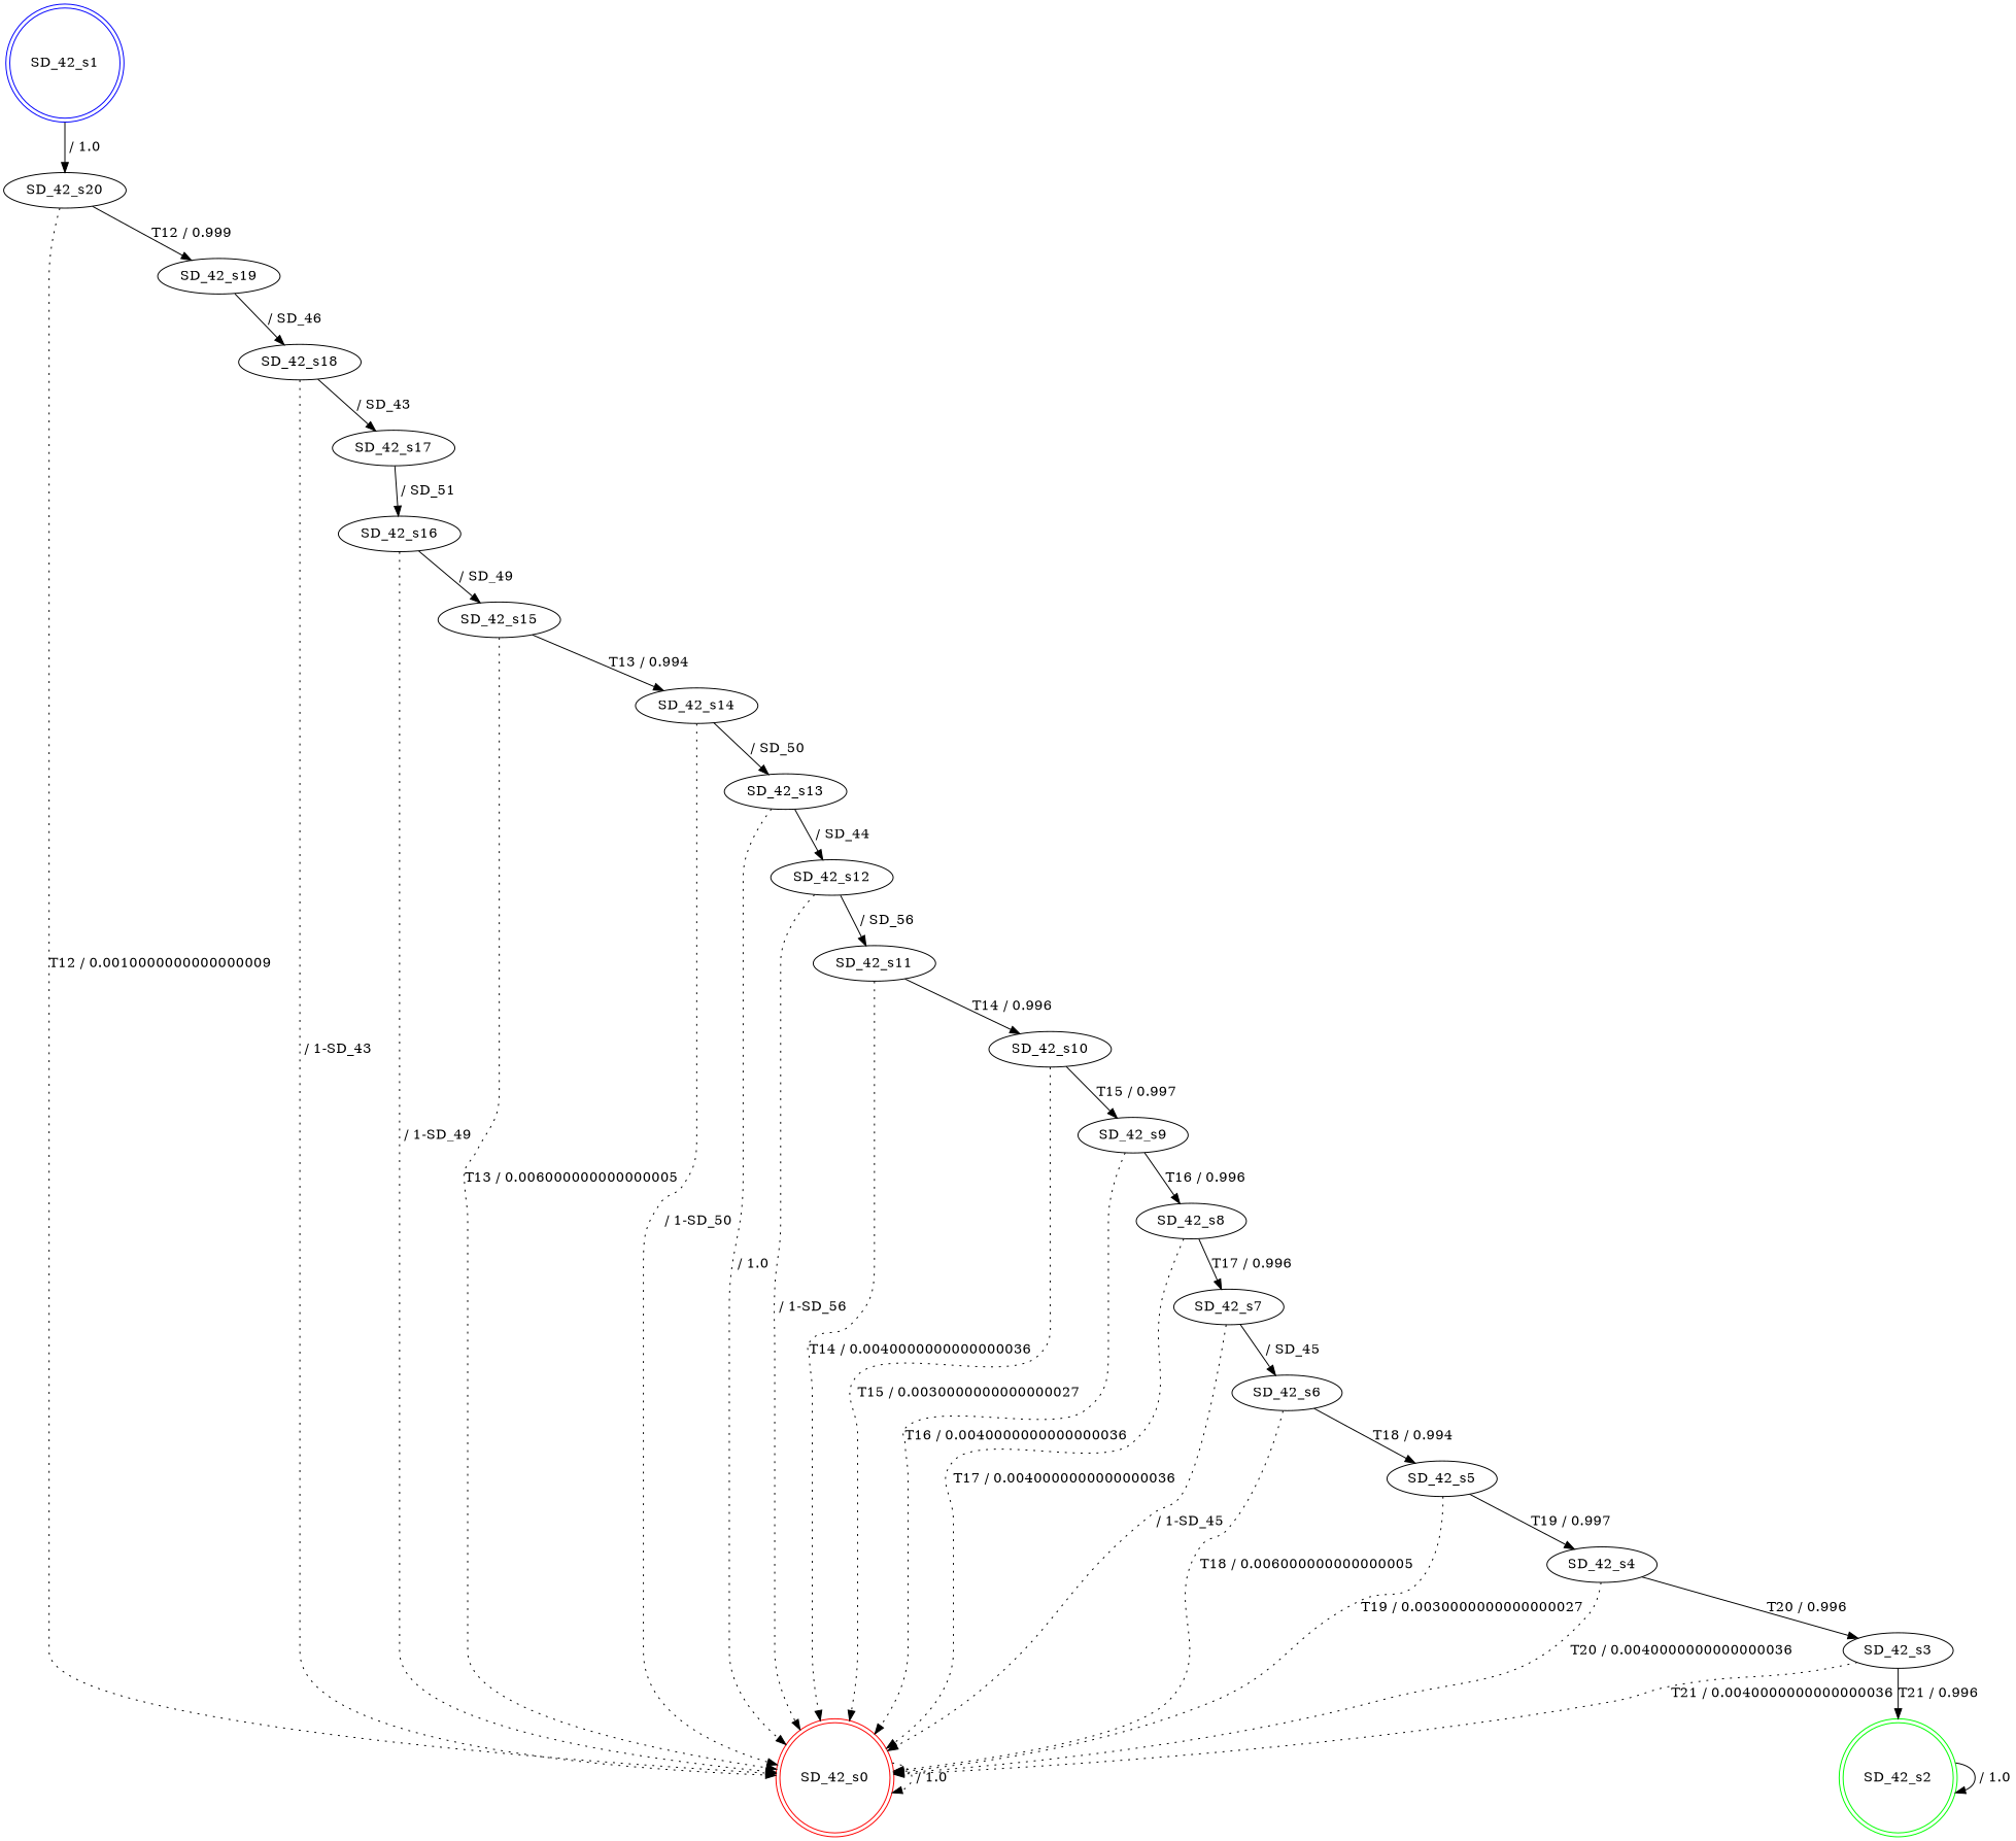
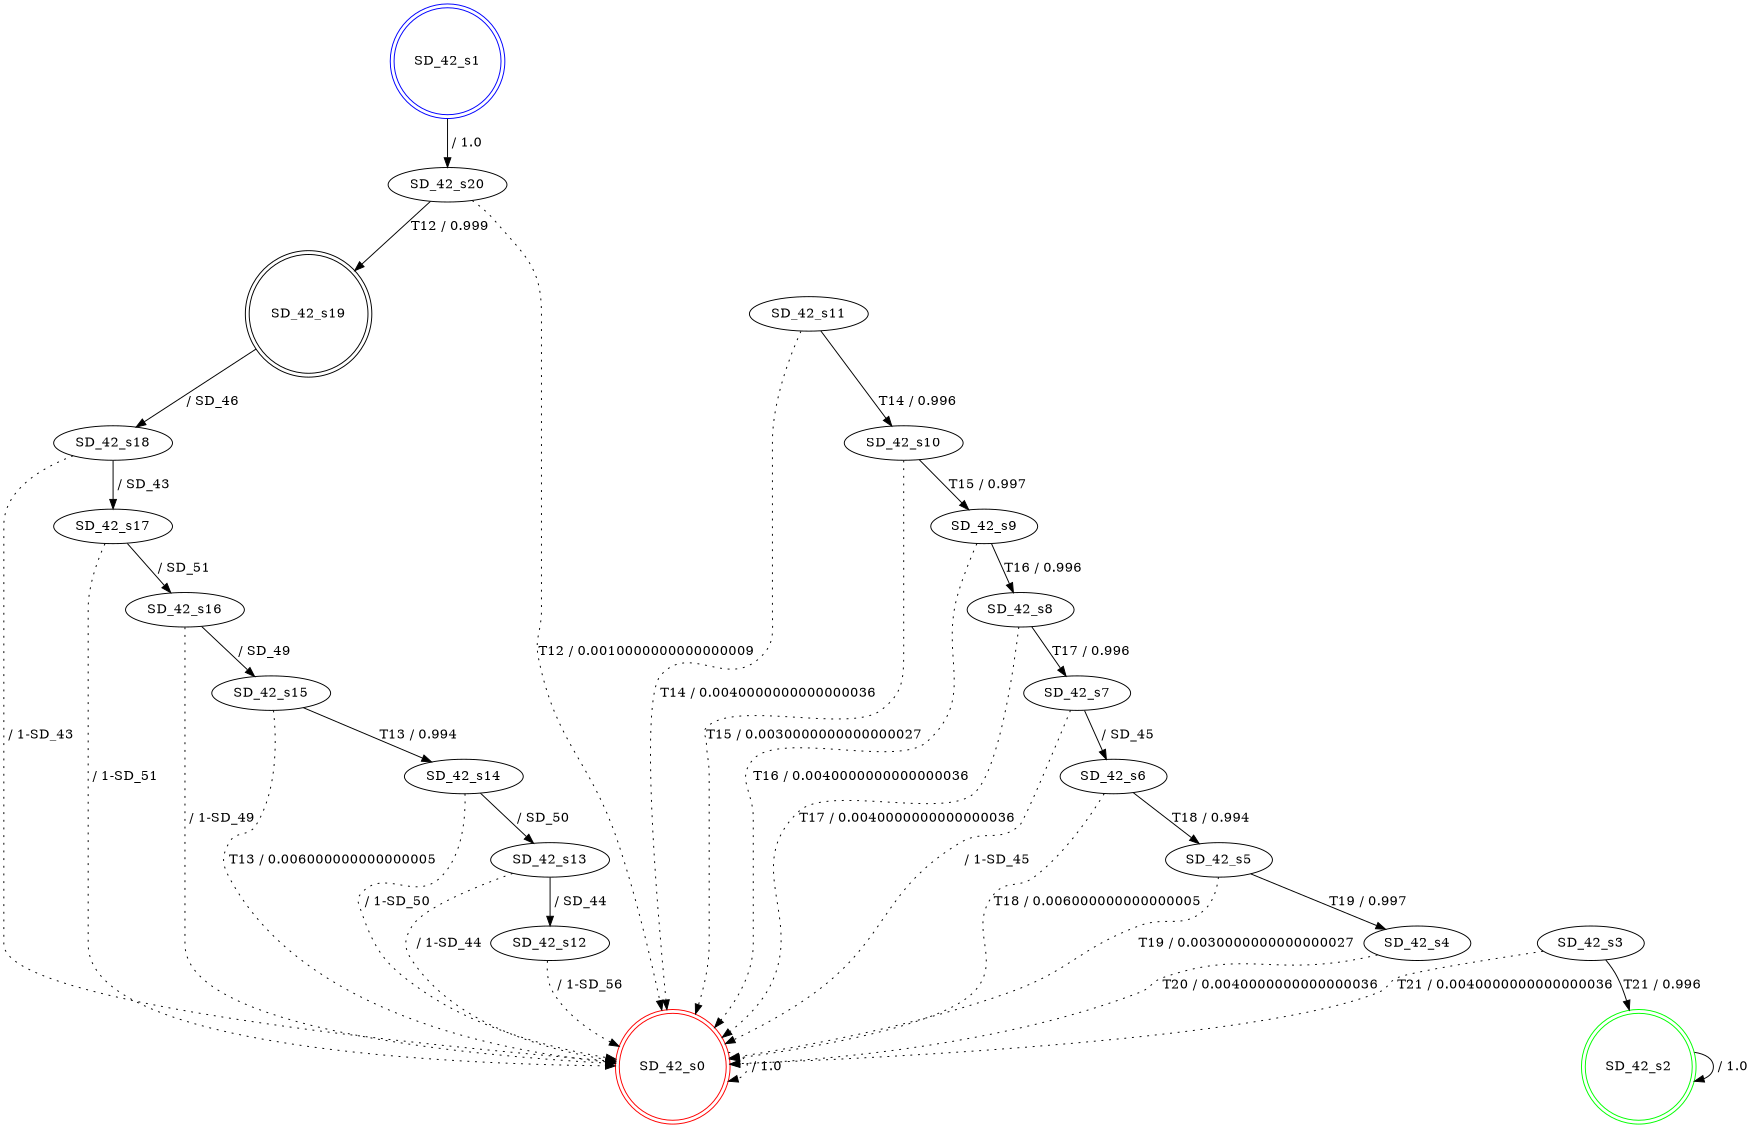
  digraph {
    n1 [color=red label=SD_42_s0 shape=doublecircle]
    n2 [color=blue label=SD_42_s1 shape=doublecircle]
    n3 [label=SD_42_s20]
-   n4 [label=SD_42_s19]
+   n4 [label=SD_42_s19 shape=doublecircle]
    n5 [color=green label=SD_42_s2 shape=doublecircle]
    n6 [label=SD_42_s3]
    n7 [label=SD_42_s4]
    n8 [label=SD_42_s5]
    n9 [label=SD_42_s6]
    n10 [label=SD_42_s7]
    n11 [label=SD_42_s8]
    n12 [label=SD_42_s9]
    n13 [label=SD_42_s10]
    n14 [label=SD_42_s11]
    n15 [label=SD_42_s12]
    n16 [label=SD_42_s13]
    n17 [label=SD_42_s14]
    n18 [label=SD_42_s15]
    n19 [label=SD_42_s16]
    n20 [label=SD_42_s17]
    n21 [label=SD_42_s18]
    n1 -> n1 [label=" / 1.0" style=dotted]
    n2 -> n3 [label=" / 1.0"]
    n3 -> n1 [label="T12 / 0.0010000000000000009" style=dotted]
    n3 -> n4 [label="T12 / 0.999"]
    n4 -> n21 [label=" / SD_46"]
    n5 -> n5 [label=" / 1.0"]
    n6 -> n1 [label="T21 / 0.0040000000000000036" style=dotted]
    n6 -> n5 [label="T21 / 0.996"]
    n7 -> n1 [label="T20 / 0.0040000000000000036" style=dotted]
-   n7 -> n6 [label="T20 / 0.996"]
    n8 -> n1 [label="T19 / 0.0030000000000000027" style=dotted]
    n8 -> n7 [label="T19 / 0.997"]
    n9 -> n1 [label="T18 / 0.006000000000000005" style=dotted]
    n9 -> n8 [label="T18 / 0.994"]
    n10 -> n1 [label=" / 1-SD_45" style=dotted]
    n10 -> n9 [label=" / SD_45"]
    n11 -> n1 [label="T17 / 0.0040000000000000036" style=dotted]
    n11 -> n10 [label="T17 / 0.996"]
    n12 -> n1 [label="T16 / 0.0040000000000000036" style=dotted]
    n12 -> n11 [label="T16 / 0.996"]
    n13 -> n1 [label="T15 / 0.0030000000000000027" style=dotted]
    n13 -> n12 [label="T15 / 0.997"]
    n14 -> n1 [label="T14 / 0.0040000000000000036" style=dotted]
    n14 -> n13 [label="T14 / 0.996"]
    n15 -> n1 [label=" / 1-SD_56" style=dotted]
-   n15 -> n14 [label=" / SD_56"]
-   n16 -> n1 [label=" / 1.0" style=dotted]
+   n16 -> n1 [label=" / 1-SD_44" style=dotted]
    n16 -> n15 [label=" / SD_44"]
    n17 -> n1 [label=" / 1-SD_50" style=dotted]
    n17 -> n16 [label=" / SD_50"]
    n18 -> n1 [label="T13 / 0.006000000000000005" style=dotted]
    n18 -> n17 [label="T13 / 0.994"]
    n19 -> n1 [label=" / 1-SD_49" style=dotted]
    n19 -> n18 [label=" / SD_49"]
+   n20 -> n1 [label=" / 1-SD_51" style=dotted]
    n20 -> n19 [label=" / SD_51"]
    n21 -> n1 [label=" / 1-SD_43" style=dotted]
    n21 -> n20 [label=" / SD_43"]
  }
